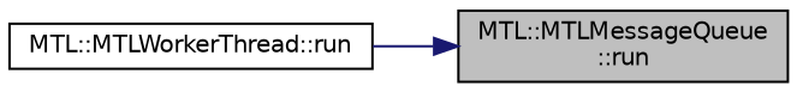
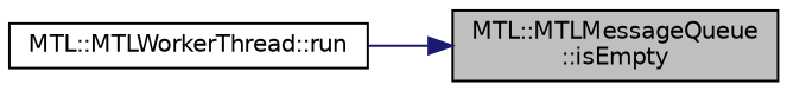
  digraph {
    rankdir=RL
    node [color=black fontname=Helvetica fontsize=10 shape=record style=filled]
-   n1 [fillcolor=grey75 fontcolor=black height=0.2 label="MTL::MTLMessageQueue\l::run" width=0.4]
+   n1 [fillcolor=grey75 fontcolor=black height=0.2 label="MTL::MTLMessageQueue\l::isEmpty" width=0.4]
    n2 [fillcolor=white height=0.2 label="MTL::MTLWorkerThread::run" width=0.4]
    n1 -> n2 [color=midnightblue dir=back fontname=Helvetica fontsize=10 labelfontname=Helvetica labelfontsize=10 style=solid]
  }
